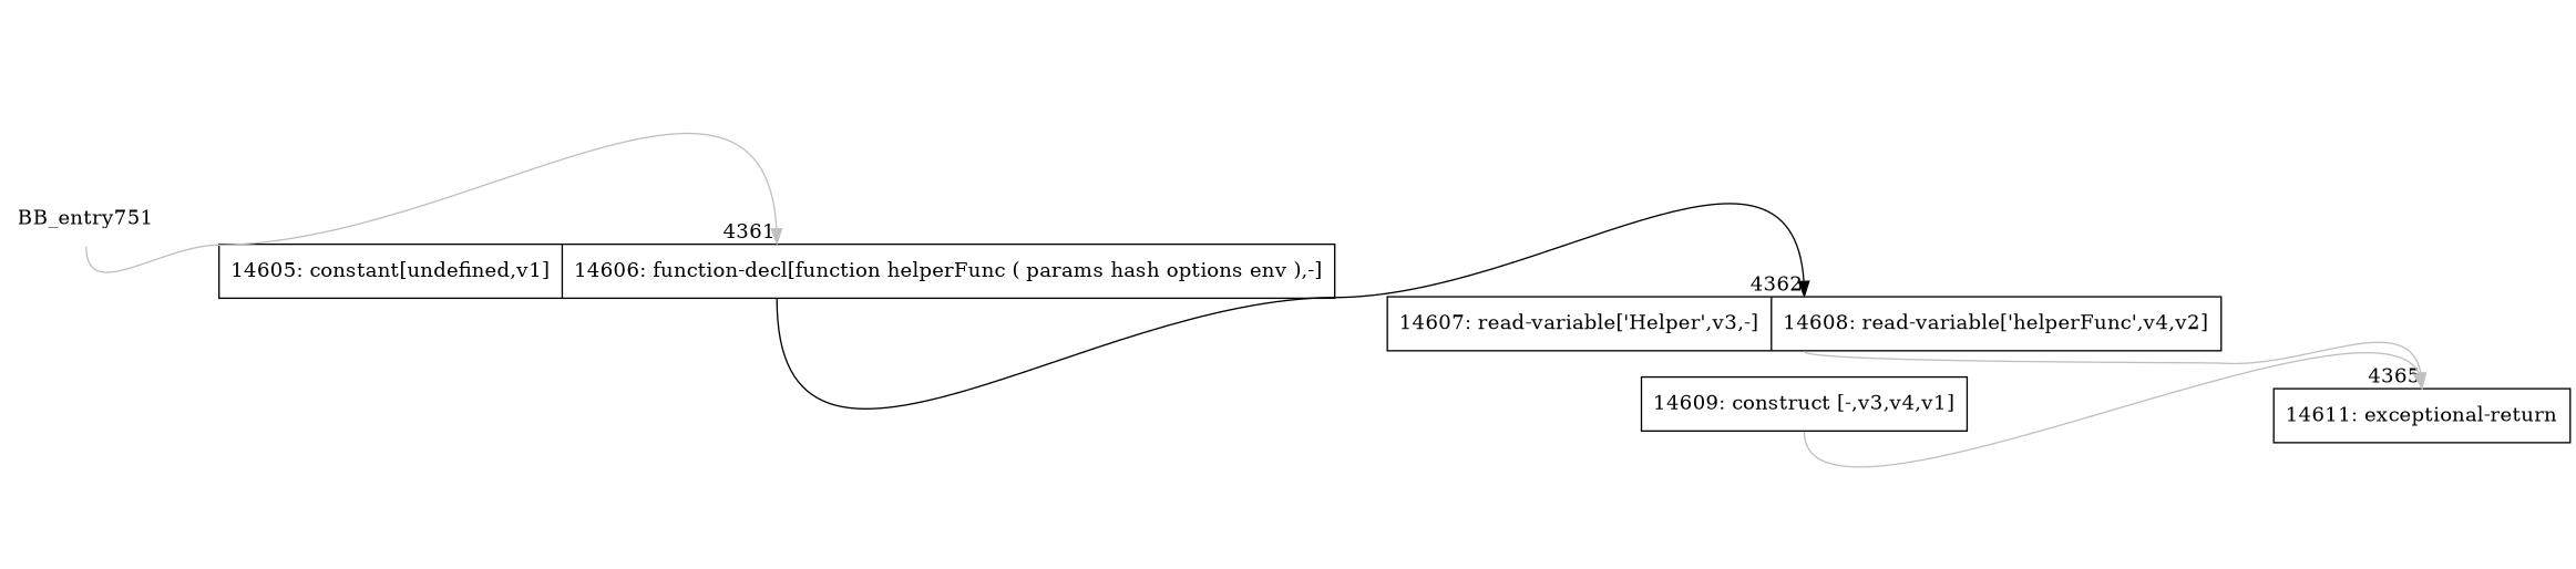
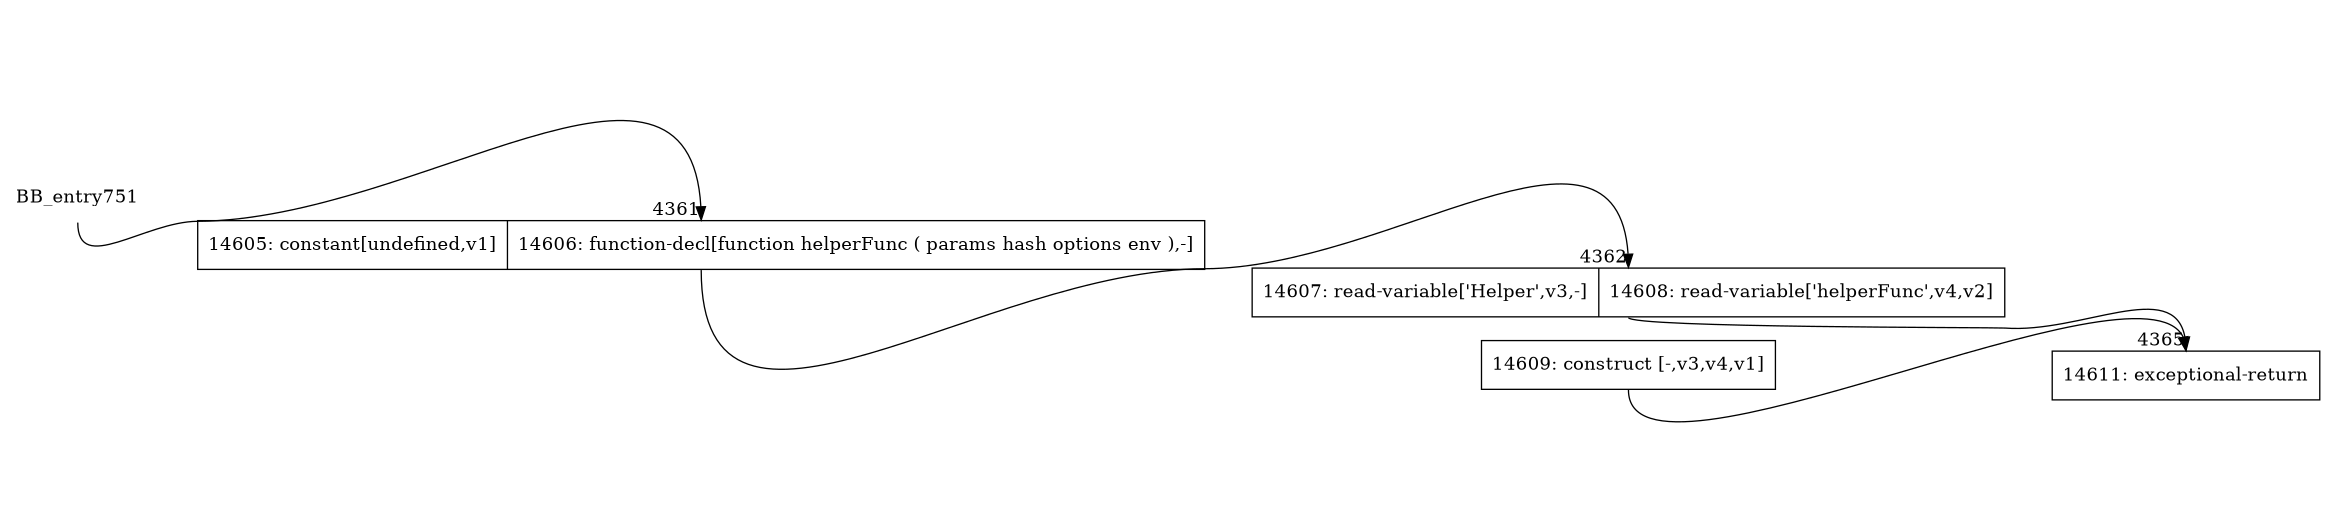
  digraph {
    rankdir=LR
    node [shape=record]
    edge [headport=n tailport=s]
    n1 [label=BB_entry751 shape=none]
    n2 [label="{14605: constant[undefined,v1]|14606: function-decl[function helperFunc ( params hash options env ),-]}"]
    n3 [label="{14607: read-variable['Helper',v3,-]|14608: read-variable['helperFunc',v4,v2]}"]
    n4 [label="{14611: exceptional-return}"]
    n5 [label="{14609: construct [-,v3,v4,v1]}"]
-   n1 -> n2 [headlabel="    4361" color=gray]
+   n1 -> n2 [headlabel="    4361"]
    n2 -> n3 [headlabel="      4362"]
-   n3 -> n4 [color=gray headlabel="      4365"]
-   n5 -> n4 [color=gray]
+   n3 -> n4 [color=black headlabel="      4365"]
+   n5 -> n4 [color=black]
  }
